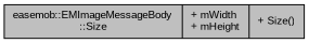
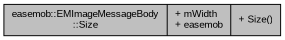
  digraph {
    rankdir=LR
    fontname="Liberation Sans"
-   n1 [color=black fillcolor=grey75 fontcolor=black fontname="Liberation Sans" fontsize=10 height=0.2 label="{easemob::EMImageMessageBody\l::Size\n|+ mWidth\l+ mHeight\l|+ Size()\l}" shape=record style=filled width=0.4]
+   n1 [color=black fillcolor=grey75 fontcolor=black fontname="Liberation Sans" fontsize=10 height=0.2 label="{easemob::EMImageMessageBody\l::Size\n|+ mWidth\l+ easemob\l|+ Size()\l}" shape=record style=filled width=0.4]
  }
